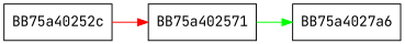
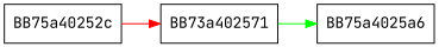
  digraph {
    fontname="JetBrains Mono"
    rankdir=LR
    splines=ortho
    node [fontname="JetBrains Mono" shape=box]
    edge [fontname="JetBrains Mono"]
    BB75a40252c
-   BB75a402571
-   BB75a4025a6 [label=BB75a4027a6]
+   BB75a402571 [label=BB73a402571]
+   BB75a4025a6
    BB75a40252c -> BB75a402571 [color=red]
    BB75a402571 -> BB75a4025a6 [color=green]
  }
